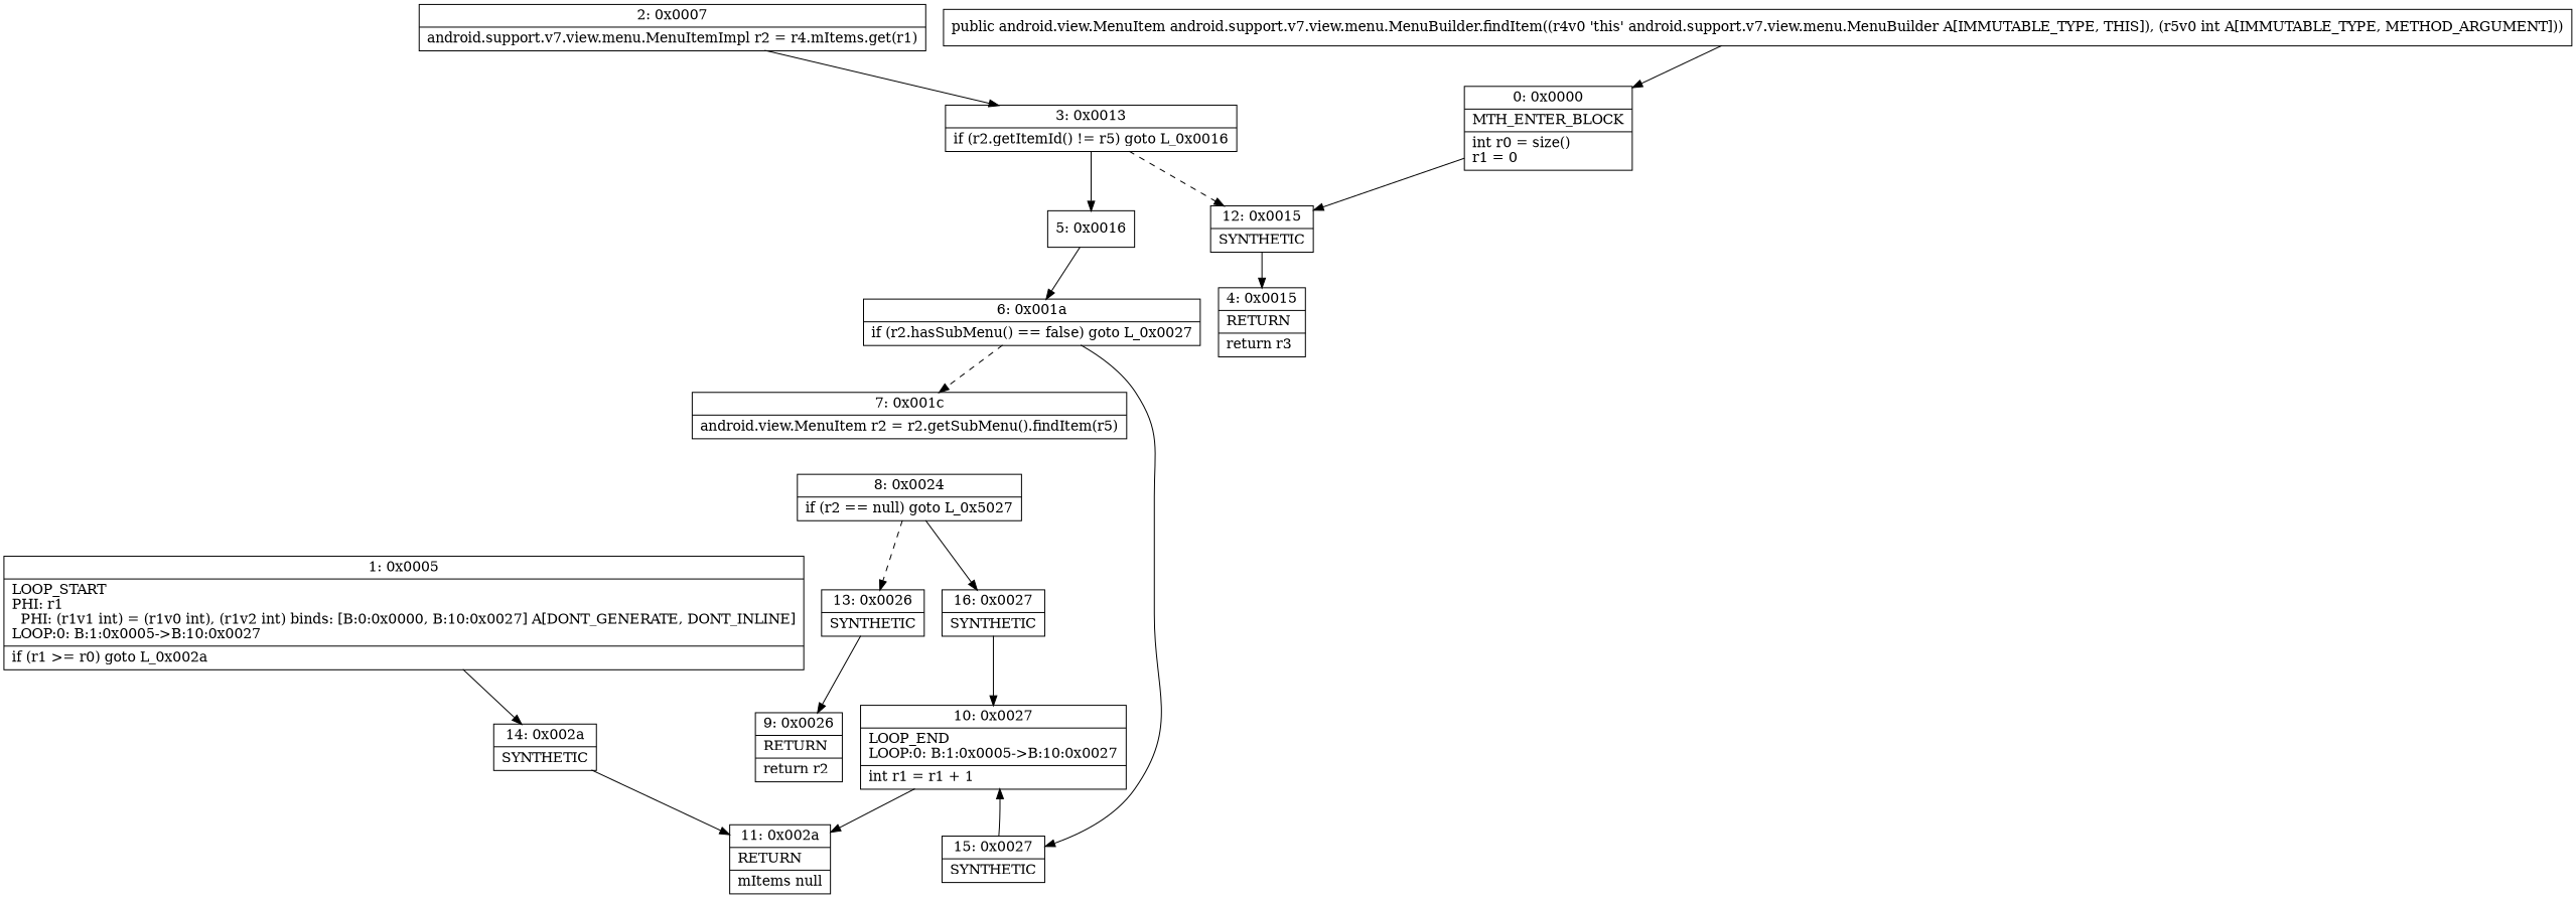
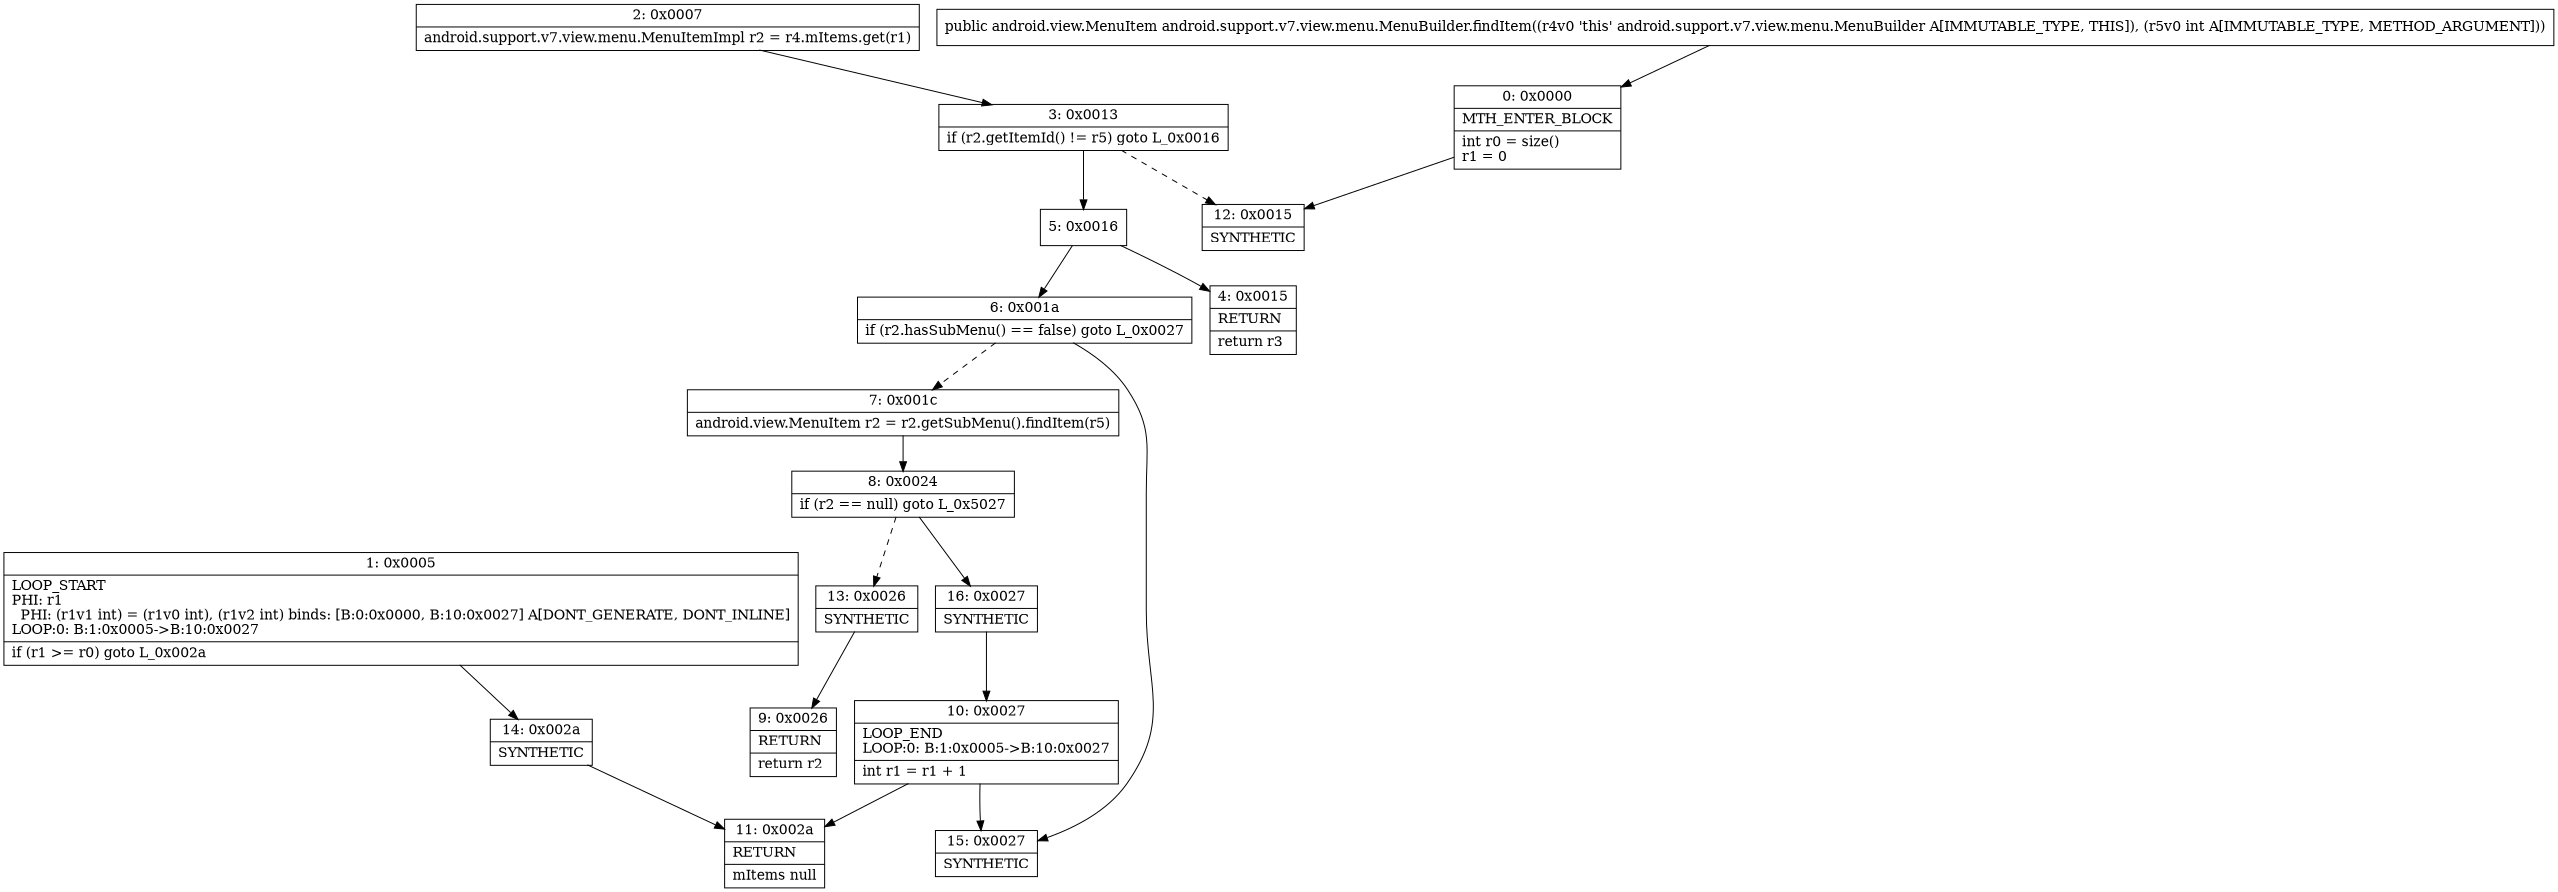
  digraph {
    node [shape=record]
    n1 [label="{0\:\ 0x0000|MTH_ENTER_BLOCK\l|int r0 = size()\lr1 = 0\l}"]
    n2 [label="{12\:\ 0x0015|SYNTHETIC\l}"]
    n3 [label="{1\:\ 0x0005|LOOP_START\lPHI: r1 \l  PHI: (r1v1 int) = (r1v0 int), (r1v2 int) binds: [B:0:0x0000, B:10:0x0027] A[DONT_GENERATE, DONT_INLINE]\lLOOP:0: B:1:0x0005\-\>B:10:0x0027\l|if (r1 \>= r0) goto L_0x002a\l}"]
    n4 [label="{14\:\ 0x002a|SYNTHETIC\l}"]
    n5 [label="{2\:\ 0x0007|android.support.v7.view.menu.MenuItemImpl r2 = r4.mItems.get(r1)\l}"]
    n6 [label="{3\:\ 0x0013|if (r2.getItemId() != r5) goto L_0x0016\l}"]
    n7 [label="{11\:\ 0x002a|RETURN\l|mItems null\l}"]
    n8 [label="{5\:\ 0x0016}"]
    n9 [label="{6\:\ 0x001a|if (r2.hasSubMenu() == false) goto L_0x0027\l}"]
    n10 [label="{4\:\ 0x0015|RETURN\l|return r3\l}"]
    n11 [label="{7\:\ 0x001c|android.view.MenuItem r2 = r2.getSubMenu().findItem(r5)\l}"]
    n12 [label="{15\:\ 0x0027|SYNTHETIC\l}"]
    n13 [label="{8\:\ 0x0024|if (r2 == null) goto L_0x5027\l}"]
    n14 [label="{10\:\ 0x0027|LOOP_END\lLOOP:0: B:1:0x0005\-\>B:10:0x0027\l|int r1 = r1 + 1\l}"]
    n15 [label="{13\:\ 0x0026|SYNTHETIC\l}"]
    n16 [label="{16\:\ 0x0027|SYNTHETIC\l}"]
    n17 [label="{9\:\ 0x0026|RETURN\l|return r2\l}"]
    n18 [label="{public android.view.MenuItem android.support.v7.view.menu.MenuBuilder.findItem((r4v0 'this' android.support.v7.view.menu.MenuBuilder A[IMMUTABLE_TYPE, THIS]), (r5v0 int A[IMMUTABLE_TYPE, METHOD_ARGUMENT])) }"]
    n1 -> n2
-   n2 -> n10
+   n8 -> n10
    n3 -> n4
    n4 -> n7
    n5 -> n6
    n6 -> n2 [style=dashed]
    n6 -> n8
    n8 -> n9
    n9 -> n11 [style=dashed]
    n9 -> n12
-   n12 -> n14
+   n11 -> n13
+   n14 -> n12
    n13 -> n15 [style=dashed]
    n13 -> n16
    n14 -> n7
    n15 -> n17
    n16 -> n14
    n18 -> n1
  }
